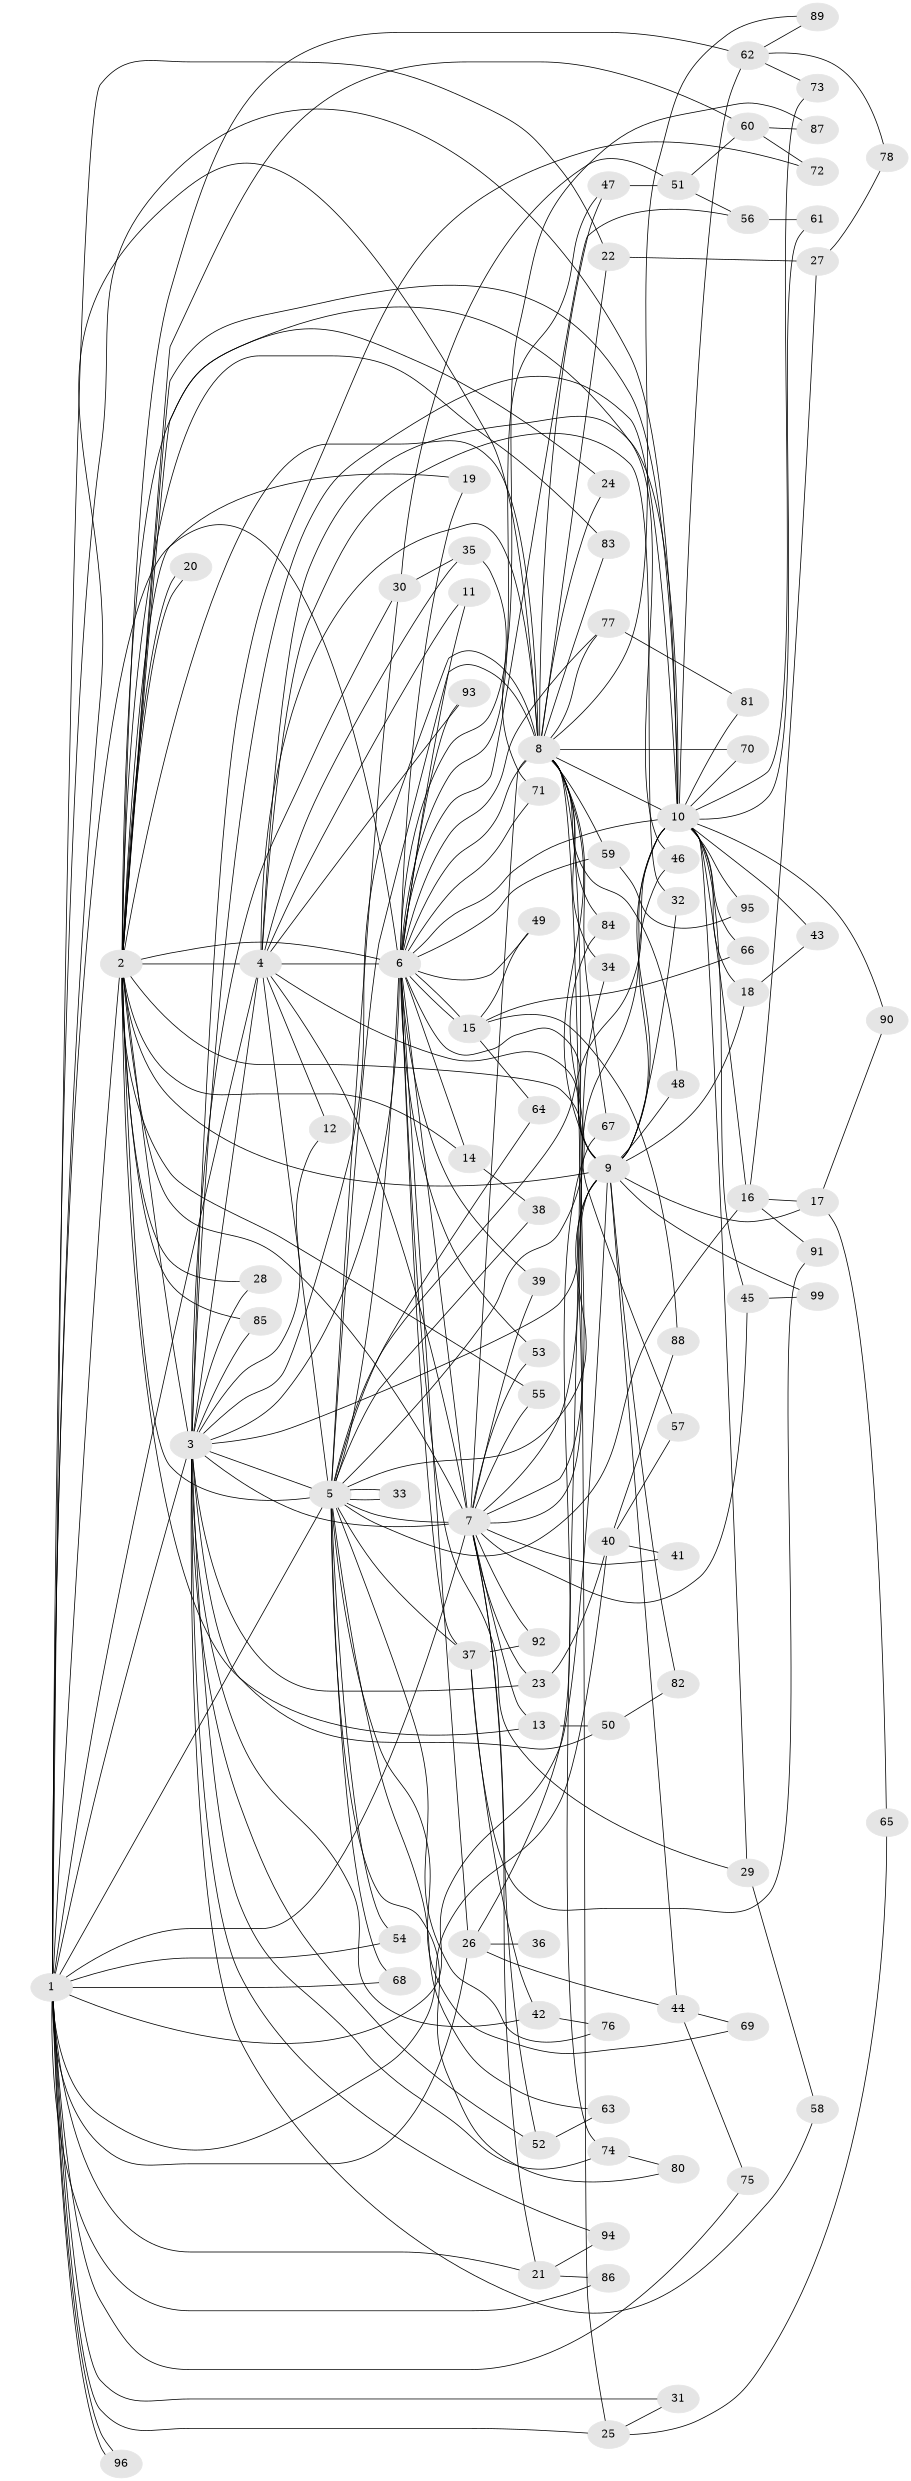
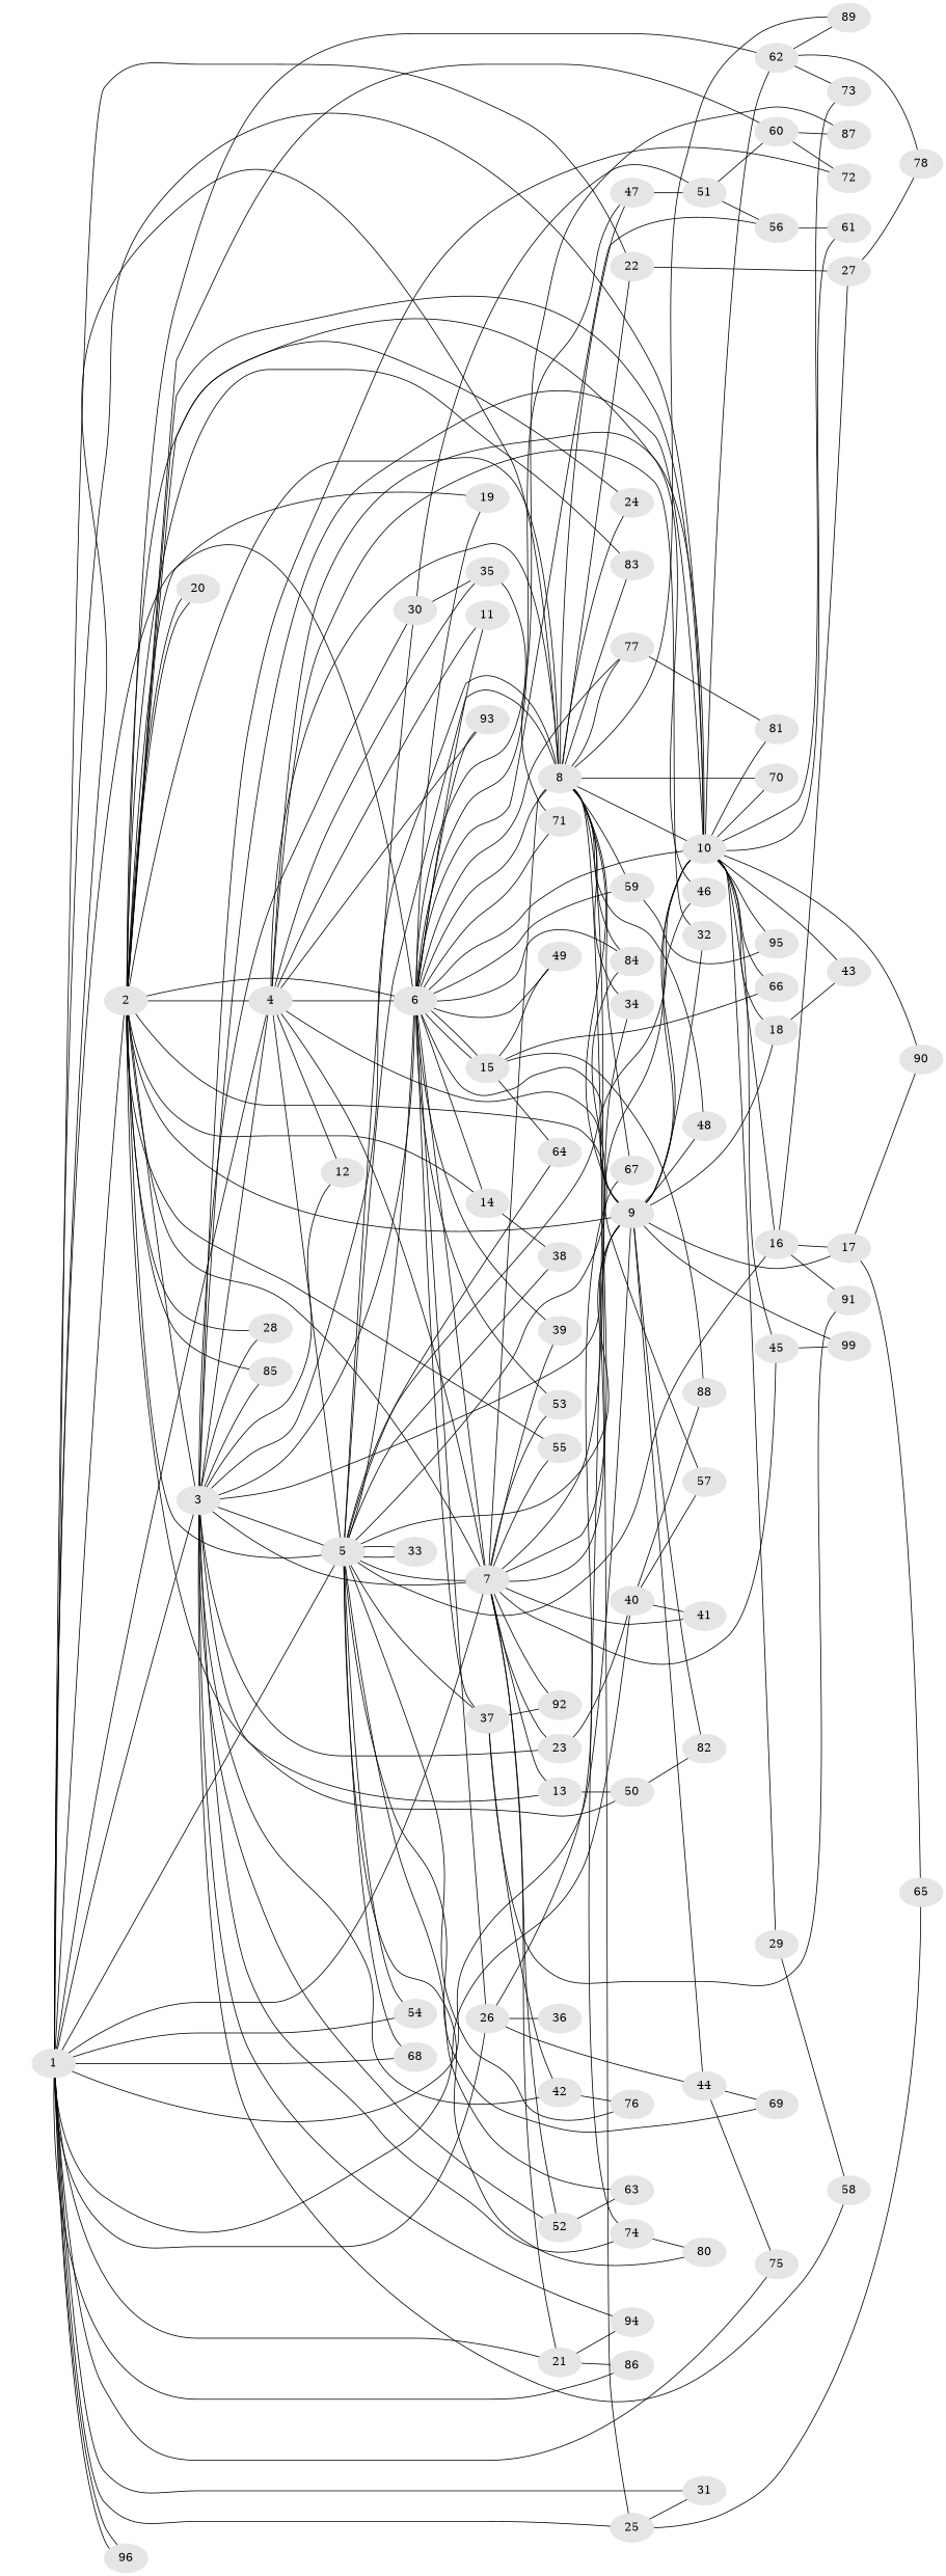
  graph {
    rankdir=LR
    node [color=gray90 style=filled]
    1
    2
    3
    4
    5
    6
    7
    8
    9
    10
    21
    22
    25
    26
    31
    40
    54
    68
    75
    86
    96
    13
    14
    19
    20
    24
    28
    46
    55
    57
    60
    62
    83
    85
    12
    23
    30
    42
    50
    52
    58
    72
    74
    94
    11
    32
    35
    93
    16
    33
    37
    38
    63
    64
    69
    76
    80
    84
    15
    29
    39
    47
    49
    53
    56
    59
    71
    77
    87
    34
    41
    45
    92
    48
    67
    70
    89
    17
    18
    44
    n81 [label=99]
    82
    43
    61
    66
    73
    81
    90
    95
    27
    65
    36
    88
    78
    51
    91
    1 -- 2
    1 -- 3
    1 -- 4
    1 -- 5
    1 -- 6
    1 -- 7
    1 -- 8
    1 -- 9
    1 -- 10
    1 -- 21
    1 -- 22
    1 -- 25
    1 -- 26
    1 -- 31
    1 -- 40
    1 -- 54
    1 -- 68
    1 -- 75
    1 -- 86
    1 -- 96
    1 -- 96
    2 -- 3
    2 -- 4
    2 -- 5
    2 -- 6
    2 -- 7
    2 -- 8
    2 -- 9
    2 -- 10
    2 -- 13
    2 -- 14
    2 -- 19
    2 -- 20
    2 -- 20
    2 -- 24
    2 -- 28
    2 -- 46
    2 -- 55
    2 -- 57
    2 -- 60
    2 -- 62
    2 -- 83
    2 -- 85
    3 -- 4
    3 -- 5
    3 -- 6
    3 -- 7
    3 -- 8
    3 -- 9
    3 -- 10
    3 -- 28
    3 -- 85
    3 -- 12
    3 -- 23
    3 -- 30
    3 -- 42
    3 -- 50
    3 -- 52
    3 -- 58
    3 -- 72
    3 -- 74
    3 -- 94
    4 -- 5
    4 -- 6
    4 -- 7
    4 -- 8
    4 -- 9
    4 -- 10
    4 -- 12
    4 -- 11
    4 -- 32
    4 -- 35
    4 -- 93
    5 -- 6
    5 -- 7
    5 -- 8
    5 -- 9
    5 -- 10
    5 -- 54
    5 -- 68
    5 -- 30
    5 -- 16
    5 -- 33
    5 -- 33
    5 -- 37
    5 -- 38
    5 -- 63
    5 -- 64
    5 -- 69
    5 -- 76
    5 -- 80
    5 -- 84
    6 -- 7
    6 -- 8
    6 -- 9
    6 -- 10
    6 -- 26
    6 -- 14
    6 -- 19
    6 -- 11
    6 -- 93
    6 -- 37
    6 -- 15
    6 -- 15
-   6 -- 29
+   6 -- 84
    6 -- 39
    6 -- 47
    6 -- 49
    6 -- 53
    6 -- 56
    6 -- 59
    6 -- 71
    6 -- 77
    6 -- 87
    7 -- 8
    7 -- 9
    7 -- 10
    7 -- 21
    7 -- 13
    7 -- 55
    7 -- 23
    7 -- 52
    7 -- 39
    7 -- 53
    7 -- 34
    7 -- 41
    7 -- 45
    7 -- 92
    8 -- 9
    8 -- 10
    8 -- 22
    8 -- 25
    8 -- 24
    8 -- 83
    8 -- 74
    8 -- 84
    8 -- 47
    8 -- 59
    8 -- 77
    8 -- 34
    8 -- 48
    8 -- 67
    8 -- 70
    8 -- 89
    9 -- 10
    9 -- 46
    9 -- 32
    9 -- 48
    9 -- 17
    9 -- 18
    9 -- 44
    9 -- n81
    9 -- 82
    10 -- 62
    10 -- 16
    10 -- 29
    10 -- 45
    10 -- 70
    10 -- 18
    10 -- 43
    10 -- 61
    10 -- 66
    10 -- 73
    10 -- 81
    10 -- 90
    10 -- 95
    21 -- 86
    21 -- 94
    22 -- 27
    25 -- 31
    25 -- 65
    26 -- 67
    26 -- 44
    26 -- 36
    40 -- 57
    40 -- 41
    40 -- 88
    13 -- 50
    14 -- 38
    60 -- 72
    60 -- 87
    62 -- 89
    62 -- 73
    62 -- 78
    23 -- 40
    30 -- 35
    30 -- 51
    42 -- 76
    50 -- 82
    52 -- 63
    74 -- 80
    35 -- 71
    16 -- 17
    16 -- 27
    16 -- 91
    37 -- 42
    37 -- 92
    37 -- 91
    15 -- 64
    15 -- 49
    15 -- 66
    15 -- 88
    29 -- 58
    47 -- 51
    56 -- 61
    59 -- 95
    77 -- 81
    45 -- n81
    17 -- 90
    17 -- 65
    18 -- 43
    44 -- 75
    44 -- 69
    27 -- 78
    51 -- 60
    51 -- 56
  }
